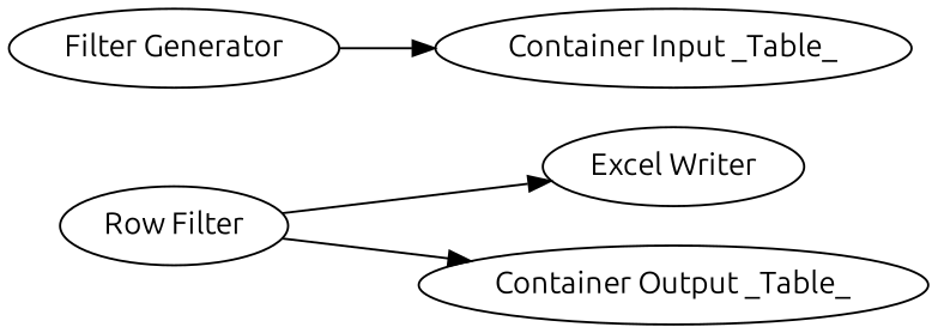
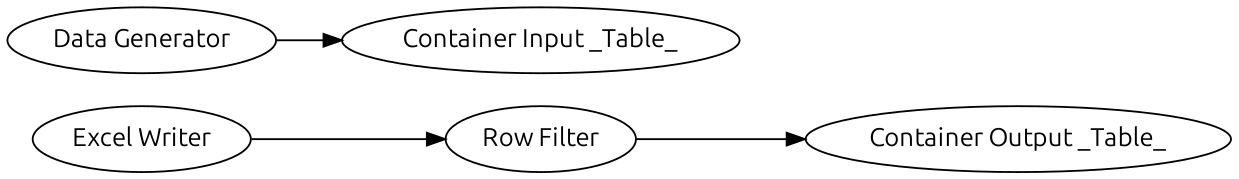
  digraph {
    fontname=Ubuntu
    rankdir=LR
    node [fontname=Ubuntu]
    edge [fontname=Ubuntu]
    n1 [label="Row Filter"]
    n2 [label="Excel Writer"]
    n3 [label="Container Output _Table_"]
    n4 [label="Container Input _Table_"]
-   n5 [label="Filter Generator"]
-   n1 -> n2
+   n5 [label="Data Generator"]
+   n2 -> n1
    n1 -> n3
    n5 -> n4
  }
